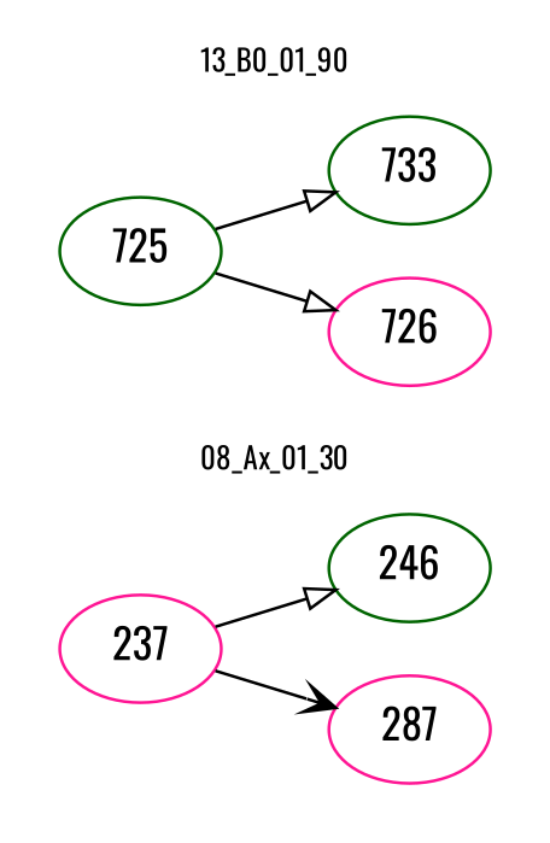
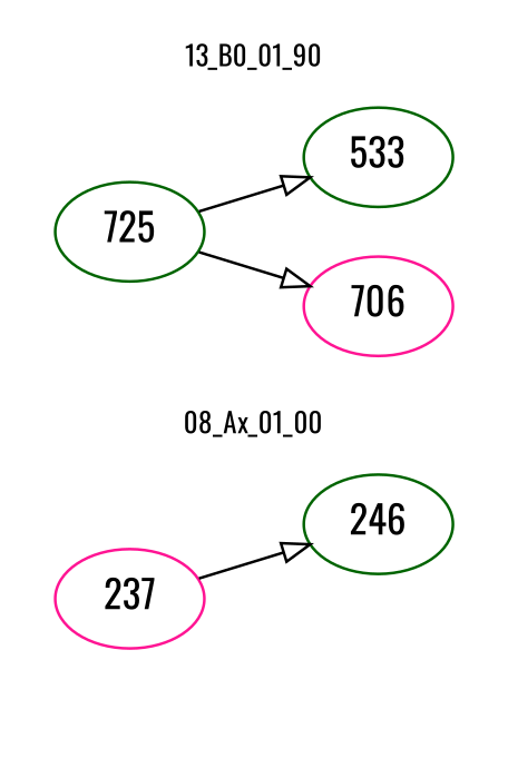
  digraph {
    fontname=Oswald
    rankdir=LR
    node [color=deeppink fontname=Oswald]
    edge [arrowhead=onormal color=black fontname=Oswald]
    n1 [label=237]
-   n2 [label=287]
    n3 [color=darkgreen label=246]
    n4 [color=darkgreen label=725]
-   n5 [label=726]
-   n6 [color=darkgreen label=733]
+   n5 [label=706]
+   n6 [color=darkgreen label=533]
    subgraph cluster_1 {
      color=white
      fontsize=10
-     label="08_Ax_01_30"
+     label="08_Ax_01_00"
      n1
-     n2
      n3
    }
    subgraph cluster_2 {
      color=white
      fontsize=10
      label="13_B0_01_90"
      n4
      n5
      n6
    }
-   n1 -> n2 [arrowhead=vee]
    n1 -> n3
    n4 -> n5
    n4 -> n6
  }
